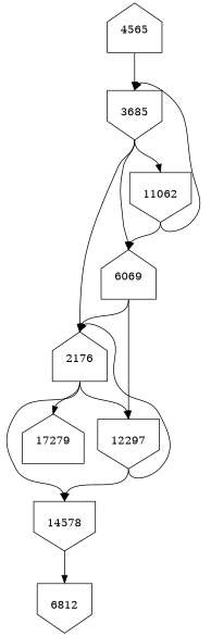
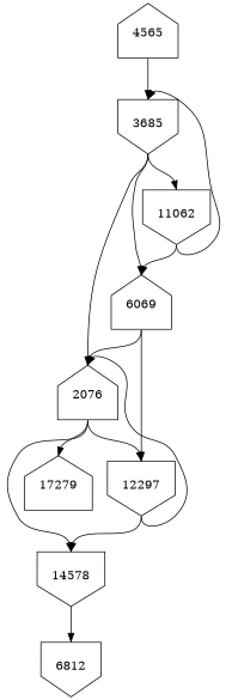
  digraph {
    node [shape=invhouse]
    edge [headport=n tailport=s]
    6812 [height=1 width=1]
    14578 [height=1 width=1]
-   2076 [height=1 shape=house width=1 label=2176]
+   2076 [height=1 shape=house width=1]
    12297 [height=1 width=1]
    17279 [height=1 shape=house width=1]
    n6 [height=1 label=6069 shape=house width=1]
    3685 [height=1 width=1]
    11062 [height=1 width=1]
    4565 [height=1 shape=house width=1]
    14578 -> 6812
    2076 -> 14578
    2076 -> 12297
    2076 -> 17279
    12297 -> 14578
    12297 -> 2076
    n6 -> 2076
    n6 -> 12297
    3685 -> 2076
    3685 -> n6
    3685 -> 11062
    11062 -> n6
    11062 -> 3685
    4565 -> 3685
  }
